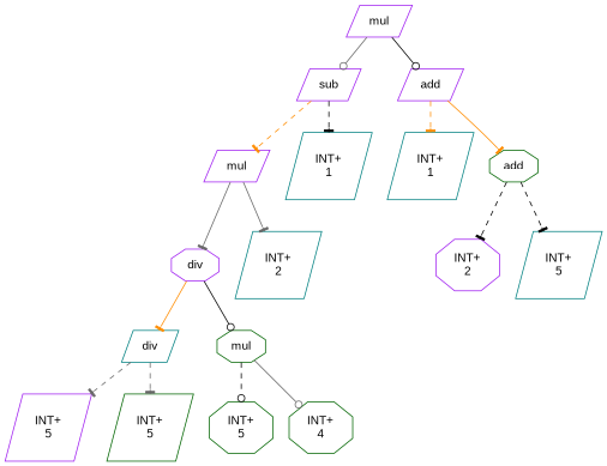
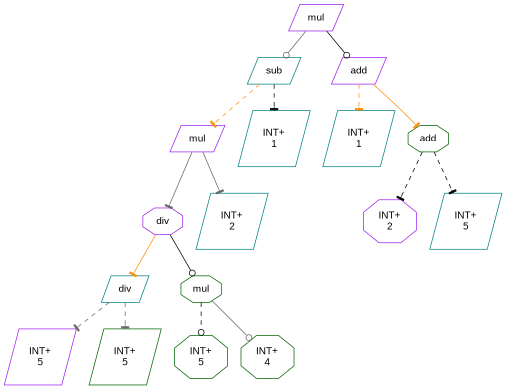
  digraph {
    fontname="Liberation Sans"
    node [shape=parallelogram color=purple fontname="Liberation Sans"]
    edge [color=gray40 style=solid arrowhead=tee fontname="Liberation Sans"]
    n1 [label=mul]
-   n2 [label=sub]
+   n2 [label=sub color=teal]
    n3 [label=add]
    n4 [label=mul]
    n5 [label="INT+\n1" color=teal]
    n6 [label=div shape=octagon]
    n7 [label="INT+\n2" color=teal]
    n8 [label=div color=teal]
    n9 [label=mul shape=octagon color=darkgreen]
    n10 [label="INT+\n5"]
    n11 [label="INT+\n5" color=darkgreen]
    n12 [label="INT+\n5" shape=octagon color=darkgreen]
    n13 [label="INT+\n4" shape=octagon color=darkgreen]
    n14 [label="INT+\n1" color=teal]
    n15 [label=add shape=octagon color=darkgreen]
    n16 [label="INT+\n2" shape=octagon]
    n17 [label="INT+\n5" color=teal]
    n1 -> n2 [arrowhead=odot]
    n1 -> n3 [color=black arrowhead=odot]
    n2 -> n4 [color=darkorange style=dashed]
    n2 -> n5 [color=black style=dashed]
    n3 -> n14 [color=darkorange style=dashed]
    n3 -> n15 [color=darkorange]
    n4 -> n6
    n4 -> n7
    n6 -> n8 [color=darkorange]
    n6 -> n9 [color=black arrowhead=odot]
    n8 -> n10 [style=dashed]
    n8 -> n11 [style=dashed]
    n9 -> n12 [color=black style=dashed arrowhead=odot]
    n9 -> n13 [arrowhead=odot]
    n15 -> n16 [color=black style=dashed]
    n15 -> n17 [color=black style=dashed]
  }
